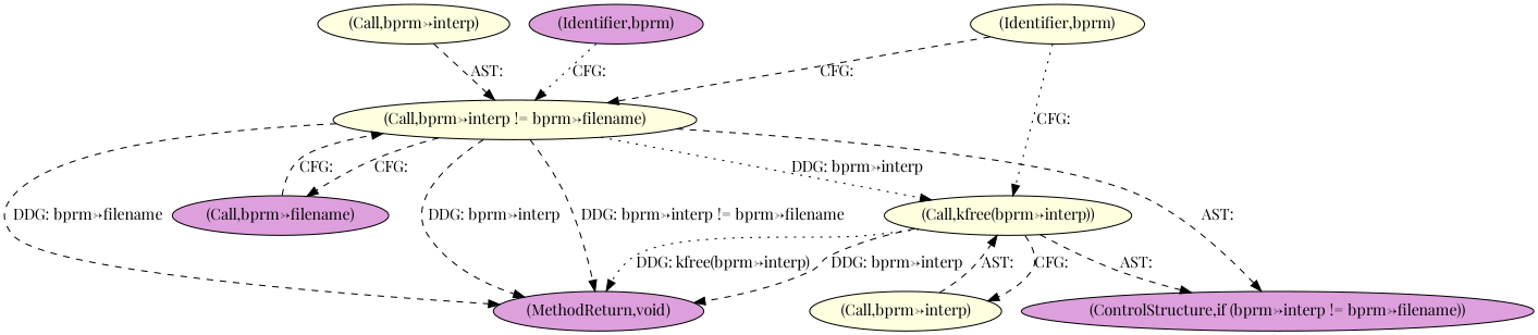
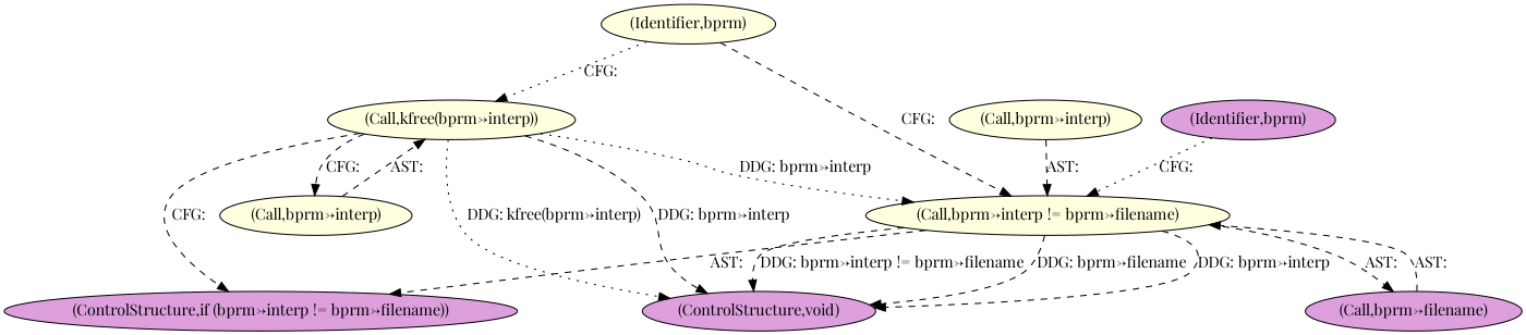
  digraph {
    fontname="Playfair Display"
    node [fillcolor=lightyellow fontname="Playfair Display" style=filled]
    edge [fontname="Playfair Display" style=dashed]
    n1 [label="(Call,kfree(bprm->interp))"]
    n2 [fillcolor=plum label="(ControlStructure,if (bprm->interp != bprm->filename))"]
    n3 [label="(Call,bprm->interp)"]
-   n4 [fillcolor=plum label="(MethodReturn,void)"]
+   n4 [fillcolor=plum label="(ControlStructure,void)"]
    n5 [label="(Call,bprm->interp != bprm->filename)"]
    n6 [fillcolor=plum label="(Call,bprm->filename)"]
    n7 [label="(Identifier,bprm)"]
    n8 [label="(Call,bprm->interp)"]
    n9 [fillcolor=plum label="(Identifier,bprm)"]
-   n1 -> n2 [label="AST: "]
+   n1 -> n2 [label="CFG: "]
    n1 -> n3 [label="CFG: "]
    n1 -> n4 [label="DDG: kfree(bprm->interp)" style=dotted]
    n1 -> n4 [label="DDG: bprm->interp"]
    n3 -> n1 [label="AST: "]
-   n5 -> n1 [label="DDG: bprm->interp" style=dotted]
+   n1 -> n5 [label="DDG: bprm->interp" style=dotted]
    n5 -> n2 [label="AST: "]
    n5 -> n4 [label="DDG: bprm->interp != bprm->filename"]
    n5 -> n4 [label="DDG: bprm->filename"]
    n5 -> n4 [label="DDG: bprm->interp"]
-   n5 -> n6 [label="CFG: "]
-   n6 -> n5 [label="CFG: "]
+   n5 -> n6 [label="AST: "]
+   n6 -> n5 [label="AST: "]
    n7 -> n1 [label="CFG: " style=dotted]
    n7 -> n5 [label="CFG: "]
    n8 -> n5 [label="AST: "]
    n9 -> n5 [label="CFG: " style=dotted]
  }
